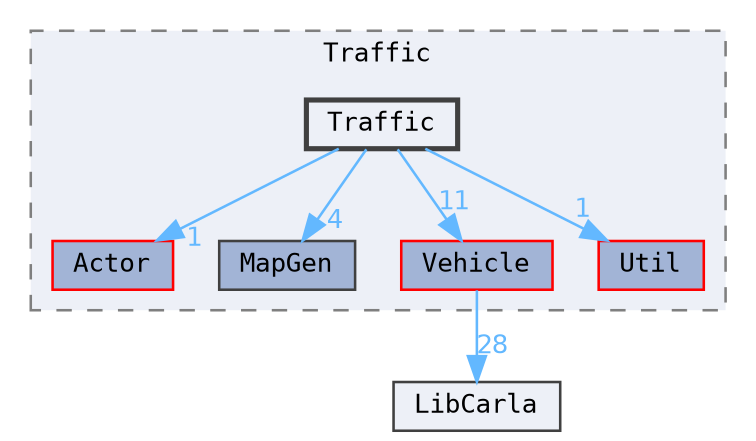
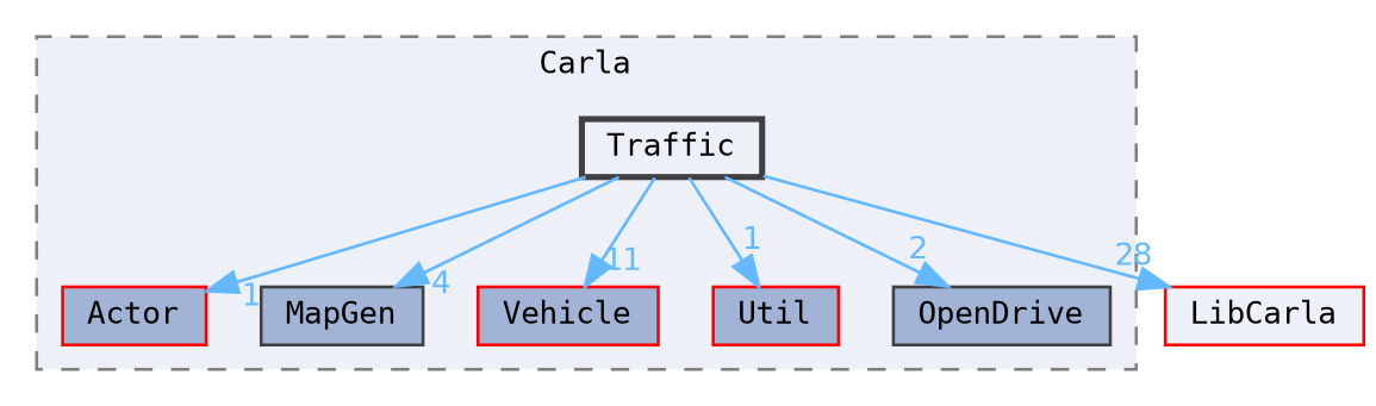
  digraph {
    compound=true
    fontname="DejaVu Sans Mono"
    node [color=red fillcolor="#a2b4d6" fontname="DejaVu Sans Mono" fontsize=10 shape=box style=filled]
    edge [color=steelblue1 fontcolor=steelblue1 fontname="DejaVu Sans Mono" fontsize=10 headlabel=1 labeldistance=1.5 labelfontname=Helvetica labelfontsize=10]
    n1 [height=0.2 label=Actor width=0.4]
    n2 [color=grey25 height=0.2 label=MapGen width=0.4]
    n3 [height=0.2 label=Vehicle width=0.4]
    n4 [height=0.2 label=Util width=0.4]
+   n5 [color=grey25 height=0.2 label=OpenDrive width=0.4]
    n6 [color=grey25 fillcolor="#edf0f7" height=0.2 label=Traffic style="filled,bold" width=0.4]
-   n7 [color=grey25 fillcolor="#edf0f7" height=0.2 label=LibCarla width=0.4]
+   n7 [fillcolor="#edf0f7" height=0.2 label=LibCarla width=0.4]
    subgraph cluster_1 {
      bgcolor="#edf0f7"
      fontsize=10
-     label=Traffic
+     label=Carla
      pencolor=grey50
      style="filled,dashed"
      n1
      n2
      n3
      n4
+     n5
      n6
    }
    n6 -> n1
    n6 -> n2 [headlabel=4]
    n6 -> n3 [headlabel=11]
    n6 -> n4
-   n3 -> n7 [headlabel=28]
+   n6 -> n5 [headlabel=2]
+   n6 -> n7 [headlabel=28]
  }
